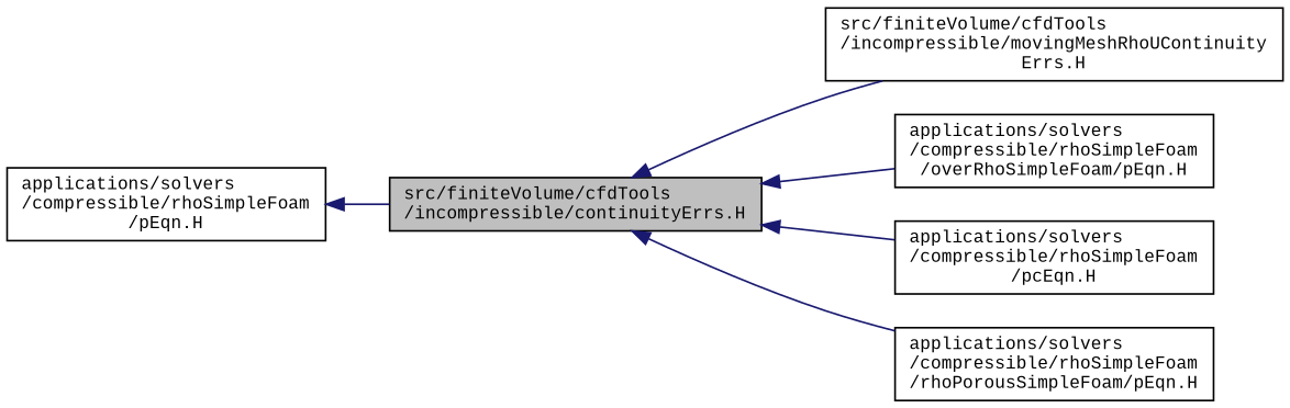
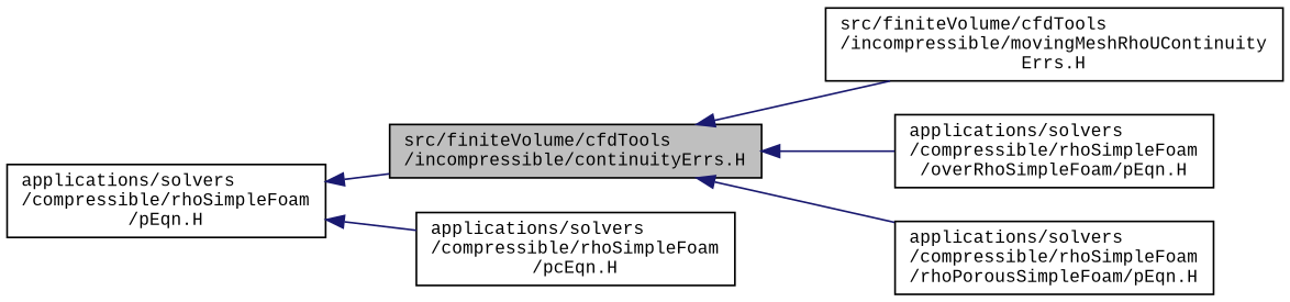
  digraph {
    fontname="Liberation Mono"
    rankdir=LR
    node [color=black fontname="Liberation Mono" fontsize=10 shape=record]
    edge [color=midnightblue dir=back fontname="Liberation Mono" fontsize=10 labelfontname=Helvetica labelfontsize=10 style=solid]
    n1 [fillcolor=grey75 fontcolor=black height=0.2 label="src/finiteVolume/cfdTools\l/incompressible/continuityErrs.H" style=filled width=0.4]
    n2 [height=0.2 label="src/finiteVolume/cfdTools\l/incompressible/movingMeshRhoUContinuity\lErrs.H" width=0.4]
    n3 [height=0.2 label="applications/solvers\l/compressible/rhoSimpleFoam\l/overRhoSimpleFoam/pEqn.H" width=0.4]
    n4 [height=0.2 label="applications/solvers\l/compressible/rhoSimpleFoam\l/pcEqn.H" width=0.4]
    n5 [height=0.2 label="applications/solvers\l/compressible/rhoSimpleFoam\l/rhoPorousSimpleFoam/pEqn.H" width=0.4]
    n6 [height=0.2 label="applications/solvers\l/compressible/rhoSimpleFoam\l/pEqn.H" width=0.4]
    n1 -> n2
    n1 -> n3
-   n1 -> n4
+   n6 -> n4
    n1 -> n5
    n6 -> n1
  }
